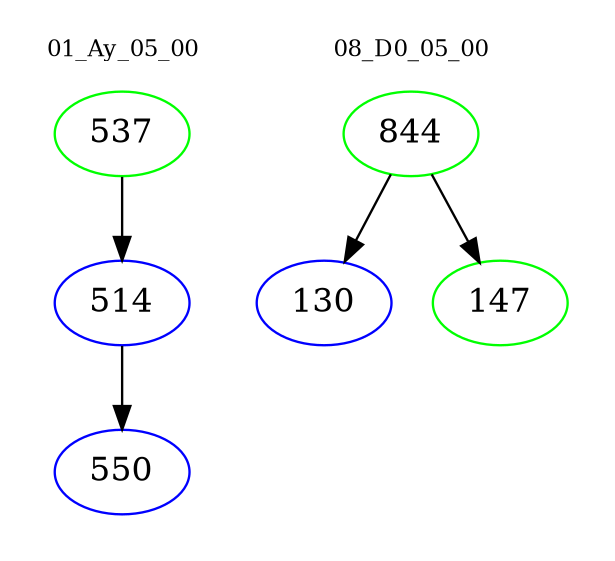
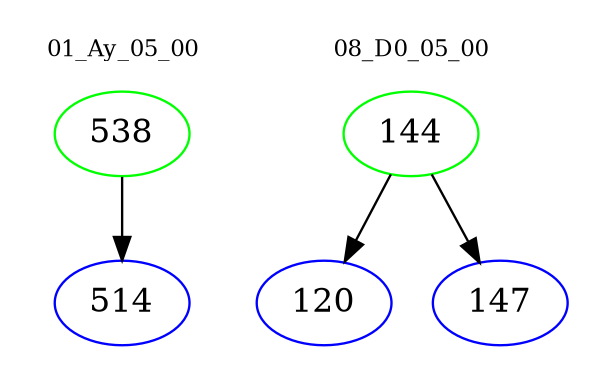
  digraph {
    node [color=blue]
    edge [color=black]
-   n1 [color=green label=537]
+   n1 [color=green label=538]
    n2 [label=514]
-   n3 [label=550]
-   n4 [color=green label=844]
-   n5 [label=130]
-   n6 [color=green label=147]
+   n4 [color=green label=144]
+   n5 [label=120]
+   n6 [label=147]
    subgraph cluster_1 {
      color=white
      fontsize=10
      label="01_Ay_05_00"
      n1
      n2
-     n3
    }
    subgraph cluster_2 {
      color=white
      fontsize=10
      label="08_D0_05_00"
      n4
      n5
      n6
    }
    n1 -> n2
-   n2 -> n3
    n4 -> n5
    n4 -> n6
  }
